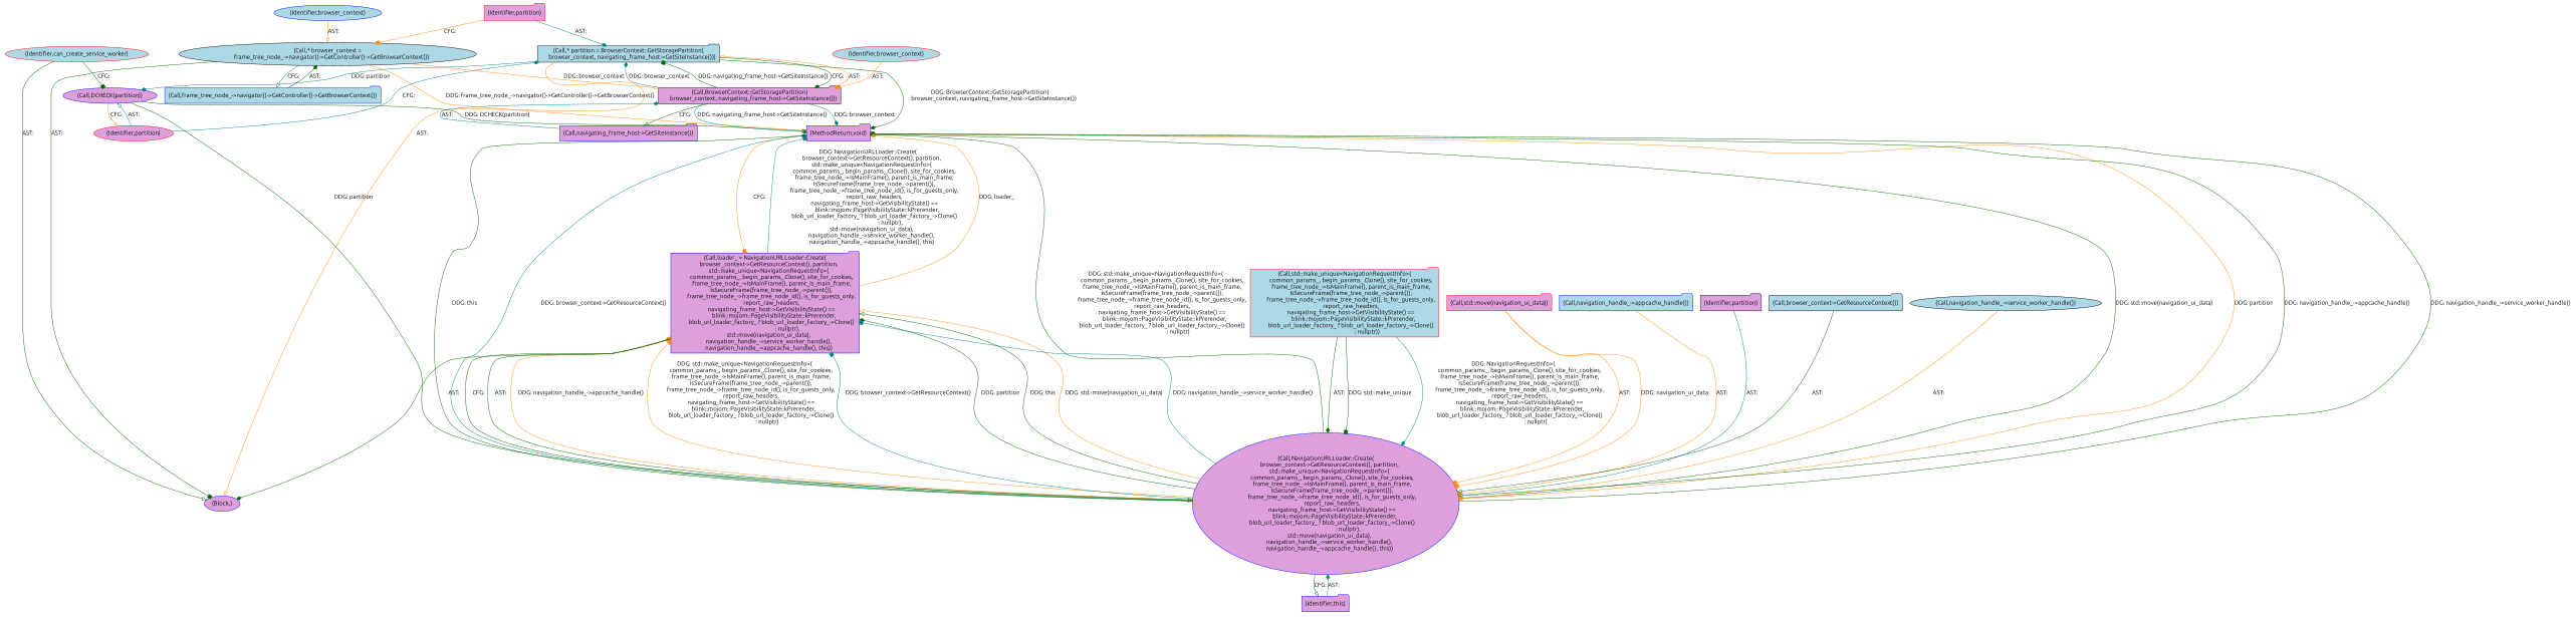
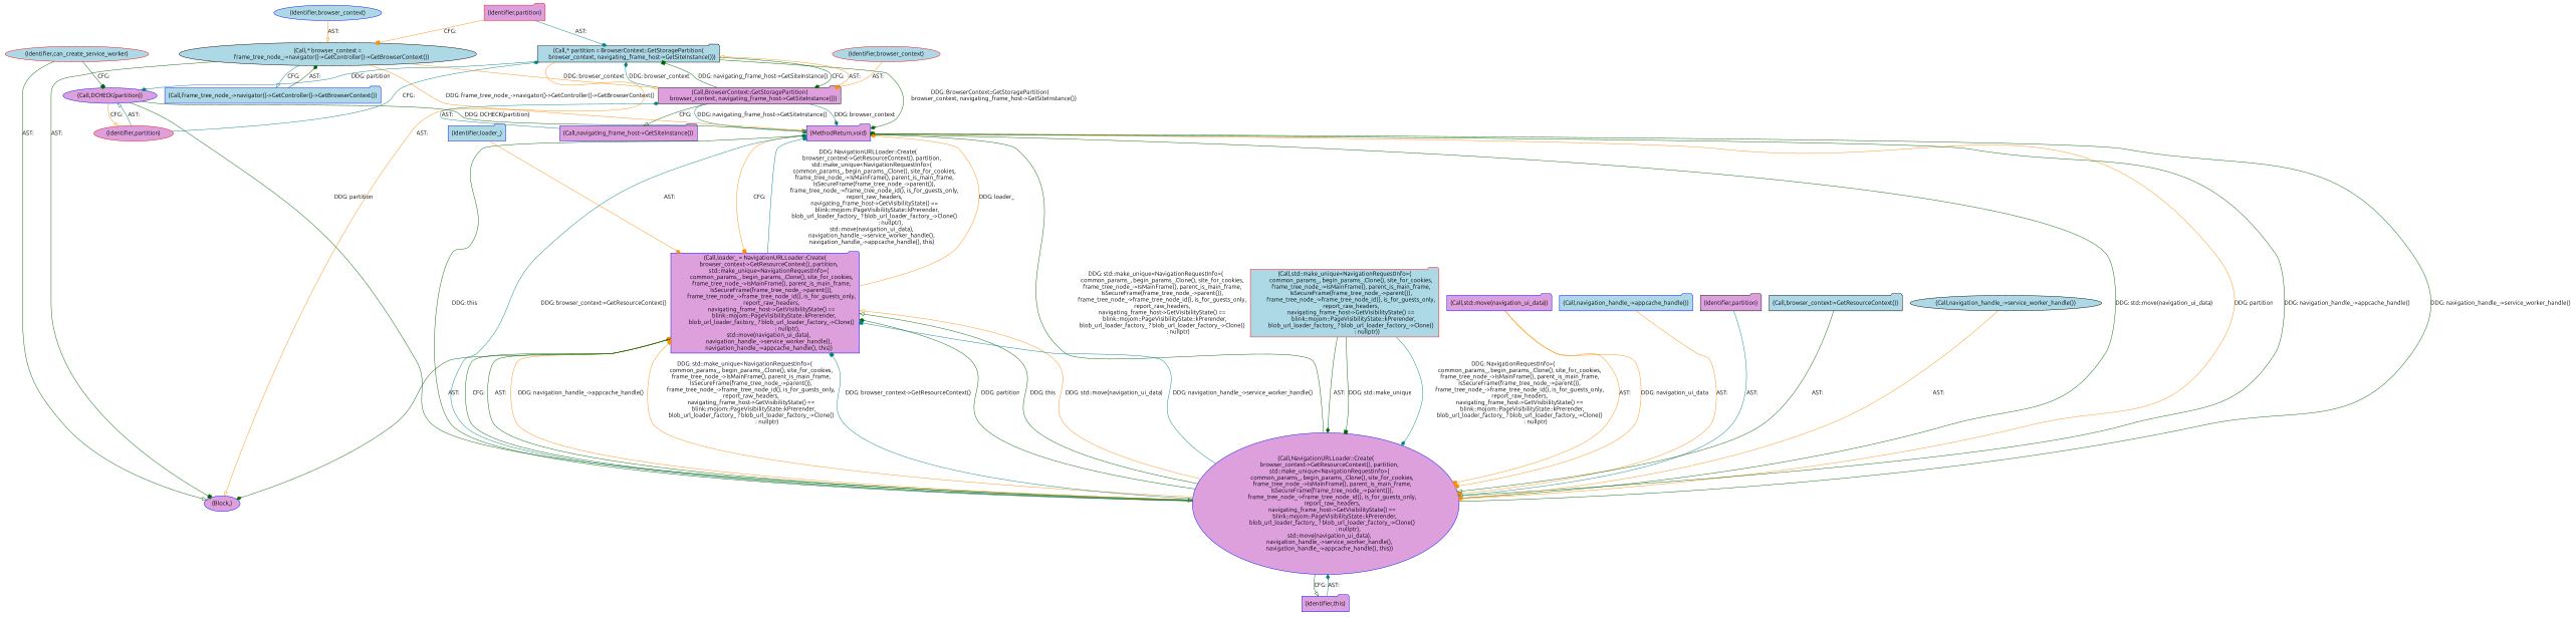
  digraph {
    fontname=Ubuntu
    node [color=blue fillcolor=plum fontname=Ubuntu shape=folder style=filled]
    edge [arrowhead=onormal color=darkgreen fontname=Ubuntu]
    n1 [color=black fillcolor=lightblue label="(Call,* partition = BrowserContext::GetStoragePartition(\n      browser_context, navigating_frame_host->GetSiteInstance()))"]
    n2 [color=black label="(Call,BrowserContext::GetStoragePartition(\n      browser_context, navigating_frame_host->GetSiteInstance()))"]
    n3 [label="(Call,DCHECK(partition))" shape=ellipse]
    n4 [label="(Block,)" shape=ellipse]
    n5 [label="(MethodReturn,void)"]
    n6 [label="(Call,navigating_frame_host->GetSiteInstance())"]
    n7 [label="(Call,NavigationURLLoader::Create(\n      browser_context->GetResourceContext(), partition,\n      std::make_unique<NavigationRequestInfo>(\n          common_params_, begin_params_.Clone(), site_for_cookies,\n          frame_tree_node_->IsMainFrame(), parent_is_main_frame,\n          IsSecureFrame(frame_tree_node_->parent()),\n          frame_tree_node_->frame_tree_node_id(), is_for_guests_only,\n          report_raw_headers,\n          navigating_frame_host->GetVisibilityState() ==\n              blink::mojom::PageVisibilityState::kPrerender,\n          blob_url_loader_factory_ ? blob_url_loader_factory_->Clone()\n                                   : nullptr),\n      std::move(navigation_ui_data),\n      navigation_handle_->service_worker_handle(),\n      navigation_handle_->appcache_handle(), this))" shape=ellipse]
    n8 [color=red label="(Identifier,partition)" shape=ellipse]
    n9 [label="(Call,loader_ = NavigationURLLoader::Create(\n      browser_context->GetResourceContext(), partition,\n      std::make_unique<NavigationRequestInfo>(\n          common_params_, begin_params_.Clone(), site_for_cookies,\n          frame_tree_node_->IsMainFrame(), parent_is_main_frame,\n          IsSecureFrame(frame_tree_node_->parent()),\n          frame_tree_node_->frame_tree_node_id(), is_for_guests_only,\n          report_raw_headers,\n          navigating_frame_host->GetVisibilityState() ==\n              blink::mojom::PageVisibilityState::kPrerender,\n          blob_url_loader_factory_ ? blob_url_loader_factory_->Clone()\n                                   : nullptr),\n      std::move(navigation_ui_data),\n      navigation_handle_->service_worker_handle(),\n      navigation_handle_->appcache_handle(), this))"]
    n10 [color=black fillcolor=lightblue label="(Call,* browser_context =\n      frame_tree_node_->navigator()->GetController()->GetBrowserContext())" shape=ellipse]
    n11 [fillcolor=lightblue label="(Call,frame_tree_node_->navigator()->GetController()->GetBrowserContext())"]
    n12 [label="(Identifier,this)"]
    n13 [color=red fillcolor=lightblue label="(Call,std::make_unique<NavigationRequestInfo>(\n          common_params_, begin_params_.Clone(), site_for_cookies,\n          frame_tree_node_->IsMainFrame(), parent_is_main_frame,\n          IsSecureFrame(frame_tree_node_->parent()),\n          frame_tree_node_->frame_tree_node_id(), is_for_guests_only,\n          report_raw_headers,\n          navigating_frame_host->GetVisibilityState() ==\n              blink::mojom::PageVisibilityState::kPrerender,\n          blob_url_loader_factory_ ? blob_url_loader_factory_->Clone()\n                                   : nullptr))"]
-   n14 [color=red label="(Call,std::move(navigation_ui_data))"]
+   n14 [label="(Call,std::move(navigation_ui_data))"]
    n15 [fillcolor=lightblue label="(Call,navigation_handle_->appcache_handle())"]
    n16 [color=black label="(Identifier,partition)"]
    n17 [fillcolor=lightblue label="(Identifier,browser_context)" shape=ellipse]
    n18 [color=red fillcolor=lightblue label="(Identifier,can_create_service_worker)" shape=ellipse]
    n19 [color=black fillcolor=lightblue label="(Call,browser_context->GetResourceContext())"]
    n20 [color=red fillcolor=lightblue label="(Identifier,browser_context)" shape=ellipse]
+   n21 [fillcolor=lightblue label="(Identifier,loader_)"]
    n22 [color=black fillcolor=lightblue label="(Call,navigation_handle_->service_worker_handle())" shape=ellipse]
    n23 [color=red label="(Identifier,partition)"]
    n1 -> n2 [arrowhead=diamond label="CFG: "]
    n1 -> n3 [arrowhead=diamond color=teal label="DDG: partition"]
    n1 -> n4 [color=darkorange label="AST: "]
    n1 -> n5 [arrowhead=diamond label="DDG: BrowserContext::GetStoragePartition(\n      browser_context, navigating_frame_host->GetSiteInstance())"]
    n2 -> n1 [color=darkorange label="AST: "]
    n2 -> n1 [arrowhead=diamond color=teal label="DDG: browser_context"]
    n2 -> n1 [arrowhead=box label="DDG: navigating_frame_host->GetSiteInstance()"]
    n2 -> n5 [arrowhead=diamond color=teal label="DDG: browser_context"]
    n2 -> n5 [arrowhead=box color=teal label="DDG: navigating_frame_host->GetSiteInstance()"]
    n2 -> n6 [label="CFG: "]
    n3 -> n5 [label="DDG: DCHECK(partition)"]
    n3 -> n7 [label="DDG: partition"]
    n3 -> n8 [color=darkorange label="CFG: "]
    n5 -> n9 [arrowhead=box color=darkorange label="CFG: "]
    n6 -> n2 [arrowhead=diamond color=teal label="AST: "]
    n7 -> n5 [arrowhead=box label="DDG: std::make_unique<NavigationRequestInfo>(\n          common_params_, begin_params_.Clone(), site_for_cookies,\n          frame_tree_node_->IsMainFrame(), parent_is_main_frame,\n          IsSecureFrame(frame_tree_node_->parent()),\n          frame_tree_node_->frame_tree_node_id(), is_for_guests_only,\n          report_raw_headers,\n          navigating_frame_host->GetVisibilityState() ==\n              blink::mojom::PageVisibilityState::kPrerender,\n          blob_url_loader_factory_ ? blob_url_loader_factory_->Clone()\n                                   : nullptr)"]
    n7 -> n5 [arrowhead=diamond label="DDG: std::move(navigation_ui_data)"]
    n7 -> n5 [color=darkorange label="DDG: partition"]
    n7 -> n5 [arrowhead=box label="DDG: navigation_handle_->appcache_handle()"]
    n7 -> n5 [arrowhead=box label="DDG: navigation_handle_->service_worker_handle()"]
    n7 -> n5 [arrowhead=diamond label="DDG: this"]
    n7 -> n5 [color=teal label="DDG: browser_context->GetResourceContext()"]
    n7 -> n9 [arrowhead=diamond label="AST: "]
    n7 -> n9 [arrowhead=box color=darkorange label="DDG: navigation_handle_->appcache_handle()"]
    n7 -> n9 [arrowhead=box color=darkorange label="DDG: std::make_unique<NavigationRequestInfo>(\n          common_params_, begin_params_.Clone(), site_for_cookies,\n          frame_tree_node_->IsMainFrame(), parent_is_main_frame,\n          IsSecureFrame(frame_tree_node_->parent()),\n          frame_tree_node_->frame_tree_node_id(), is_for_guests_only,\n          report_raw_headers,\n          navigating_frame_host->GetVisibilityState() ==\n              blink::mojom::PageVisibilityState::kPrerender,\n          blob_url_loader_factory_ ? blob_url_loader_factory_->Clone()\n                                   : nullptr)"]
    n7 -> n9 [arrowhead=box color=teal label="DDG: browser_context->GetResourceContext()"]
    n7 -> n9 [arrowhead=diamond label="DDG: partition"]
    n7 -> n9 [label="DDG: this"]
    n7 -> n9 [color=darkorange label="DDG: std::move(navigation_ui_data)"]
    n7 -> n9 [arrowhead=box color=teal label="DDG: navigation_handle_->service_worker_handle()"]
    n7 -> n12 [label="CFG: "]
    n8 -> n1 [arrowhead=diamond color=teal label="CFG: "]
    n8 -> n3 [color=teal label="AST: "]
    n9 -> n4 [arrowhead=diamond label="AST: "]
    n9 -> n5 [arrowhead=box color=teal label="DDG: NavigationURLLoader::Create(\n      browser_context->GetResourceContext(), partition,\n      std::make_unique<NavigationRequestInfo>(\n          common_params_, begin_params_.Clone(), site_for_cookies,\n          frame_tree_node_->IsMainFrame(), parent_is_main_frame,\n          IsSecureFrame(frame_tree_node_->parent()),\n          frame_tree_node_->frame_tree_node_id(), is_for_guests_only,\n          report_raw_headers,\n          navigating_frame_host->GetVisibilityState() ==\n              blink::mojom::PageVisibilityState::kPrerender,\n          blob_url_loader_factory_ ? blob_url_loader_factory_->Clone()\n                                   : nullptr),\n      std::move(navigation_ui_data),\n      navigation_handle_->service_worker_handle(),\n      navigation_handle_->appcache_handle(), this)"]
    n9 -> n5 [arrowhead=diamond color=darkorange label="DDG: loader_"]
    n9 -> n7 [label="CFG: "]
    n10 -> n2 [color=darkorange label="DDG: browser_context"]
    n10 -> n4 [arrowhead=box label="AST: "]
    n10 -> n5 [color=darkorange label="DDG: frame_tree_node_->navigator()->GetController()->GetBrowserContext()"]
    n10 -> n11 [color=teal label="CFG: "]
    n11 -> n10 [arrowhead=diamond label="AST: "]
    n12 -> n7 [arrowhead=diamond color=teal label="AST: "]
    n13 -> n7 [arrowhead=diamond label="AST: "]
    n13 -> n7 [arrowhead=box label="DDG: std::make_unique"]
    n13 -> n7 [arrowhead=diamond color=teal label="DDG: NavigationRequestInfo>(\n          common_params_, begin_params_.Clone(), site_for_cookies,\n          frame_tree_node_->IsMainFrame(), parent_is_main_frame,\n          IsSecureFrame(frame_tree_node_->parent()),\n          frame_tree_node_->frame_tree_node_id(), is_for_guests_only,\n          report_raw_headers,\n          navigating_frame_host->GetVisibilityState() ==\n              blink::mojom::PageVisibilityState::kPrerender,\n          blob_url_loader_factory_ ? blob_url_loader_factory_->Clone()\n                                   : nullptr)"]
    n14 -> n7 [arrowhead=box color=darkorange label="AST: "]
    n14 -> n7 [arrowhead=box color=darkorange label="DDG: navigation_ui_data"]
    n15 -> n7 [arrowhead=box color=darkorange label="AST: "]
    n16 -> n7 [color=teal label="AST: "]
    n17 -> n10 [color=darkorange label="AST: "]
    n18 -> n3 [arrowhead=box label="CFG: "]
    n18 -> n4 [label="AST: "]
    n19 -> n7 [label="AST: "]
    n20 -> n2 [arrowhead=box color=darkorange label="AST: "]
+   n21 -> n9 [arrowhead=diamond color=darkorange label="AST: "]
    n22 -> n7 [arrowhead=box color=darkorange label="AST: "]
    n23 -> n1 [arrowhead=diamond color=teal label="AST: "]
    n23 -> n10 [arrowhead=box color=darkorange label="CFG: "]
  }
